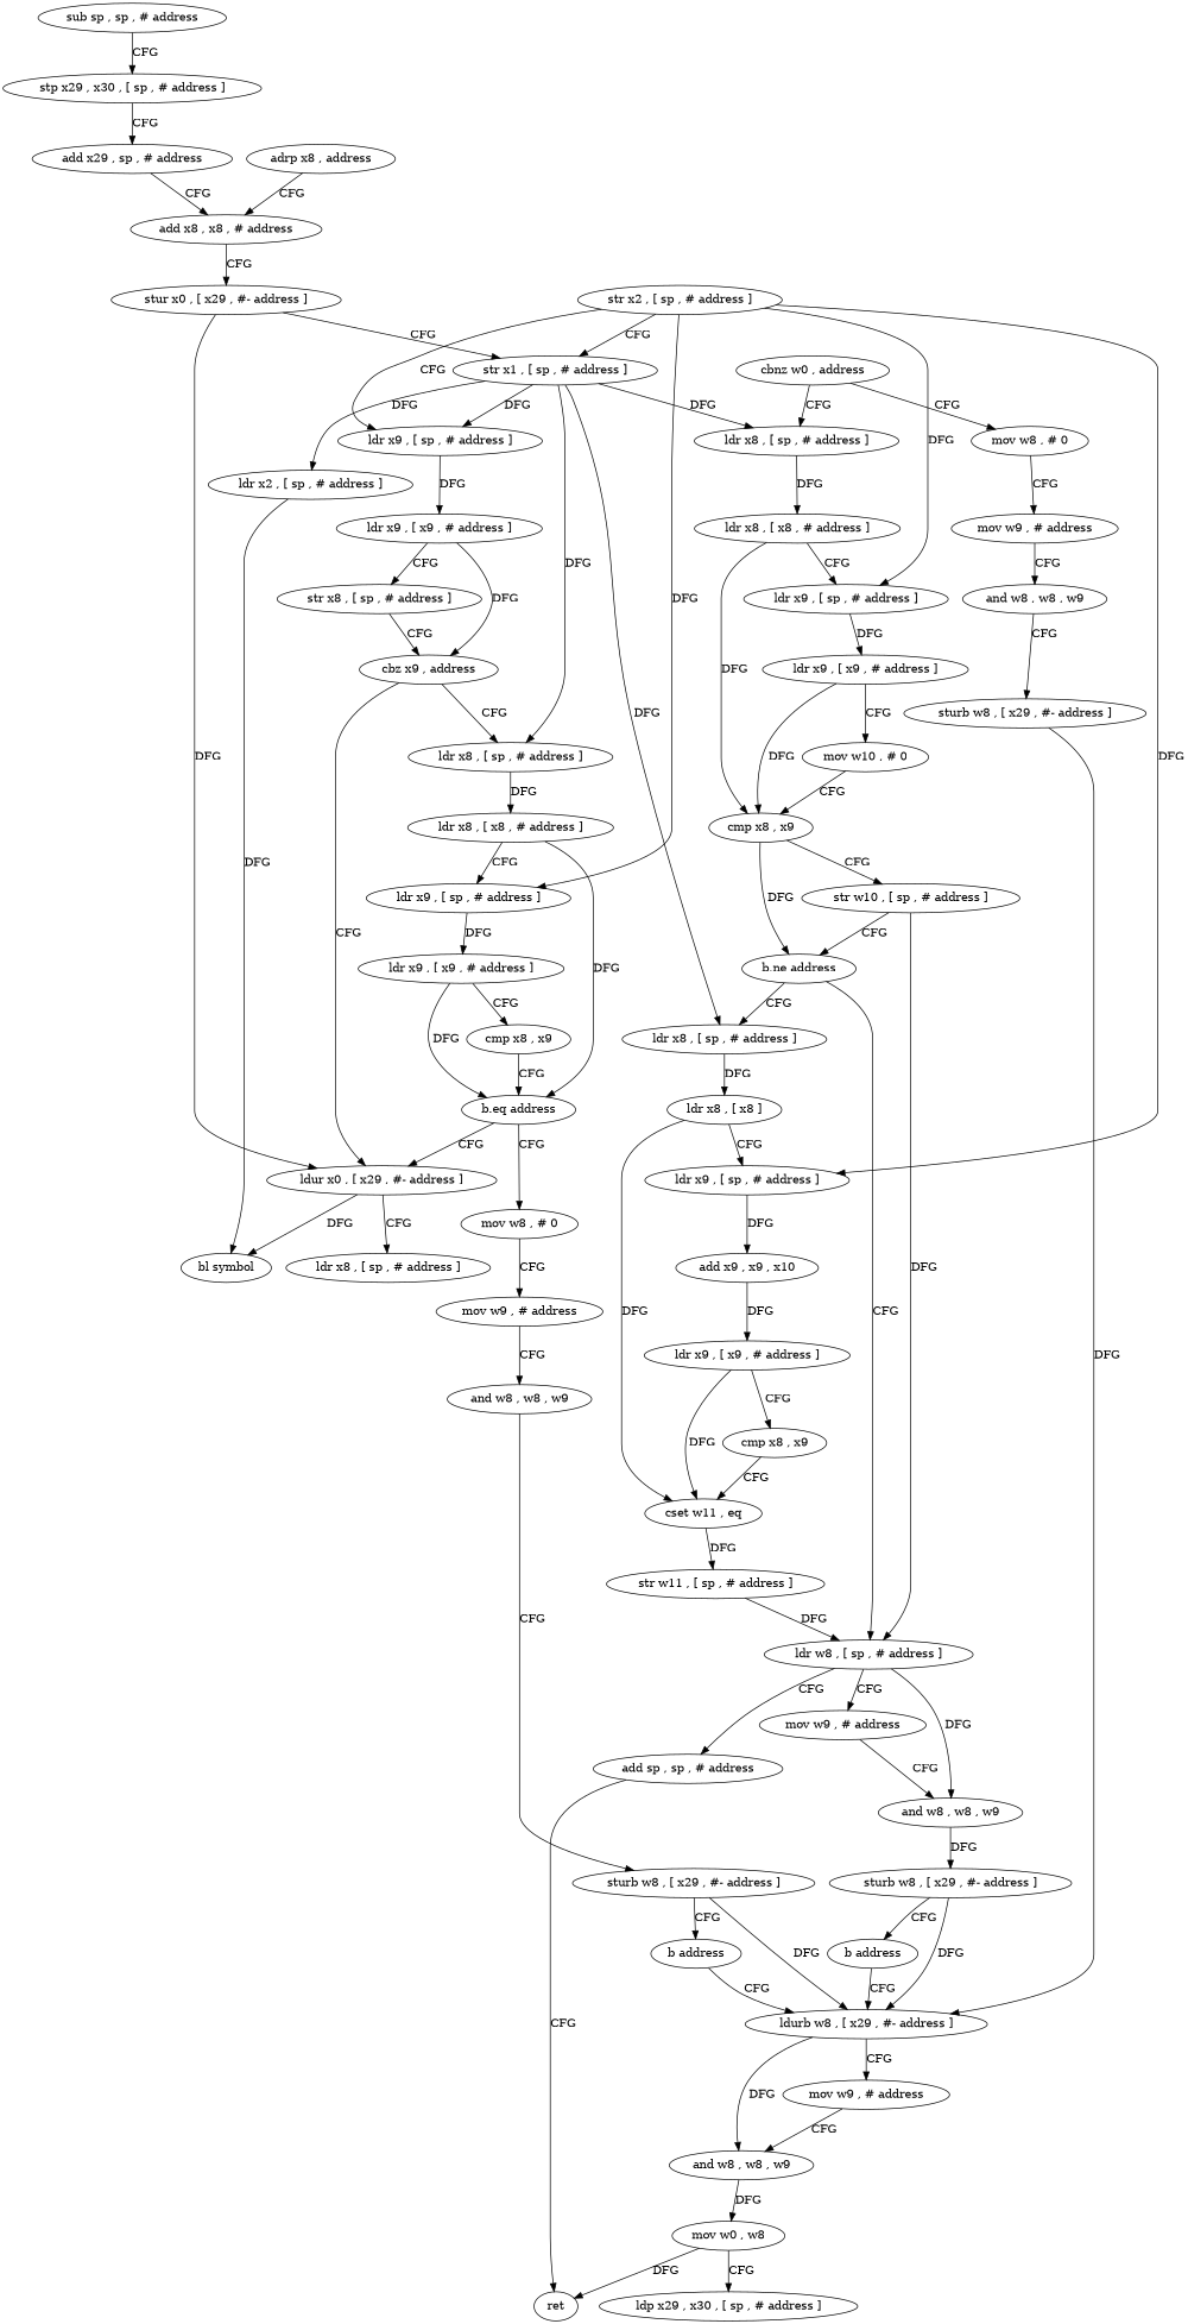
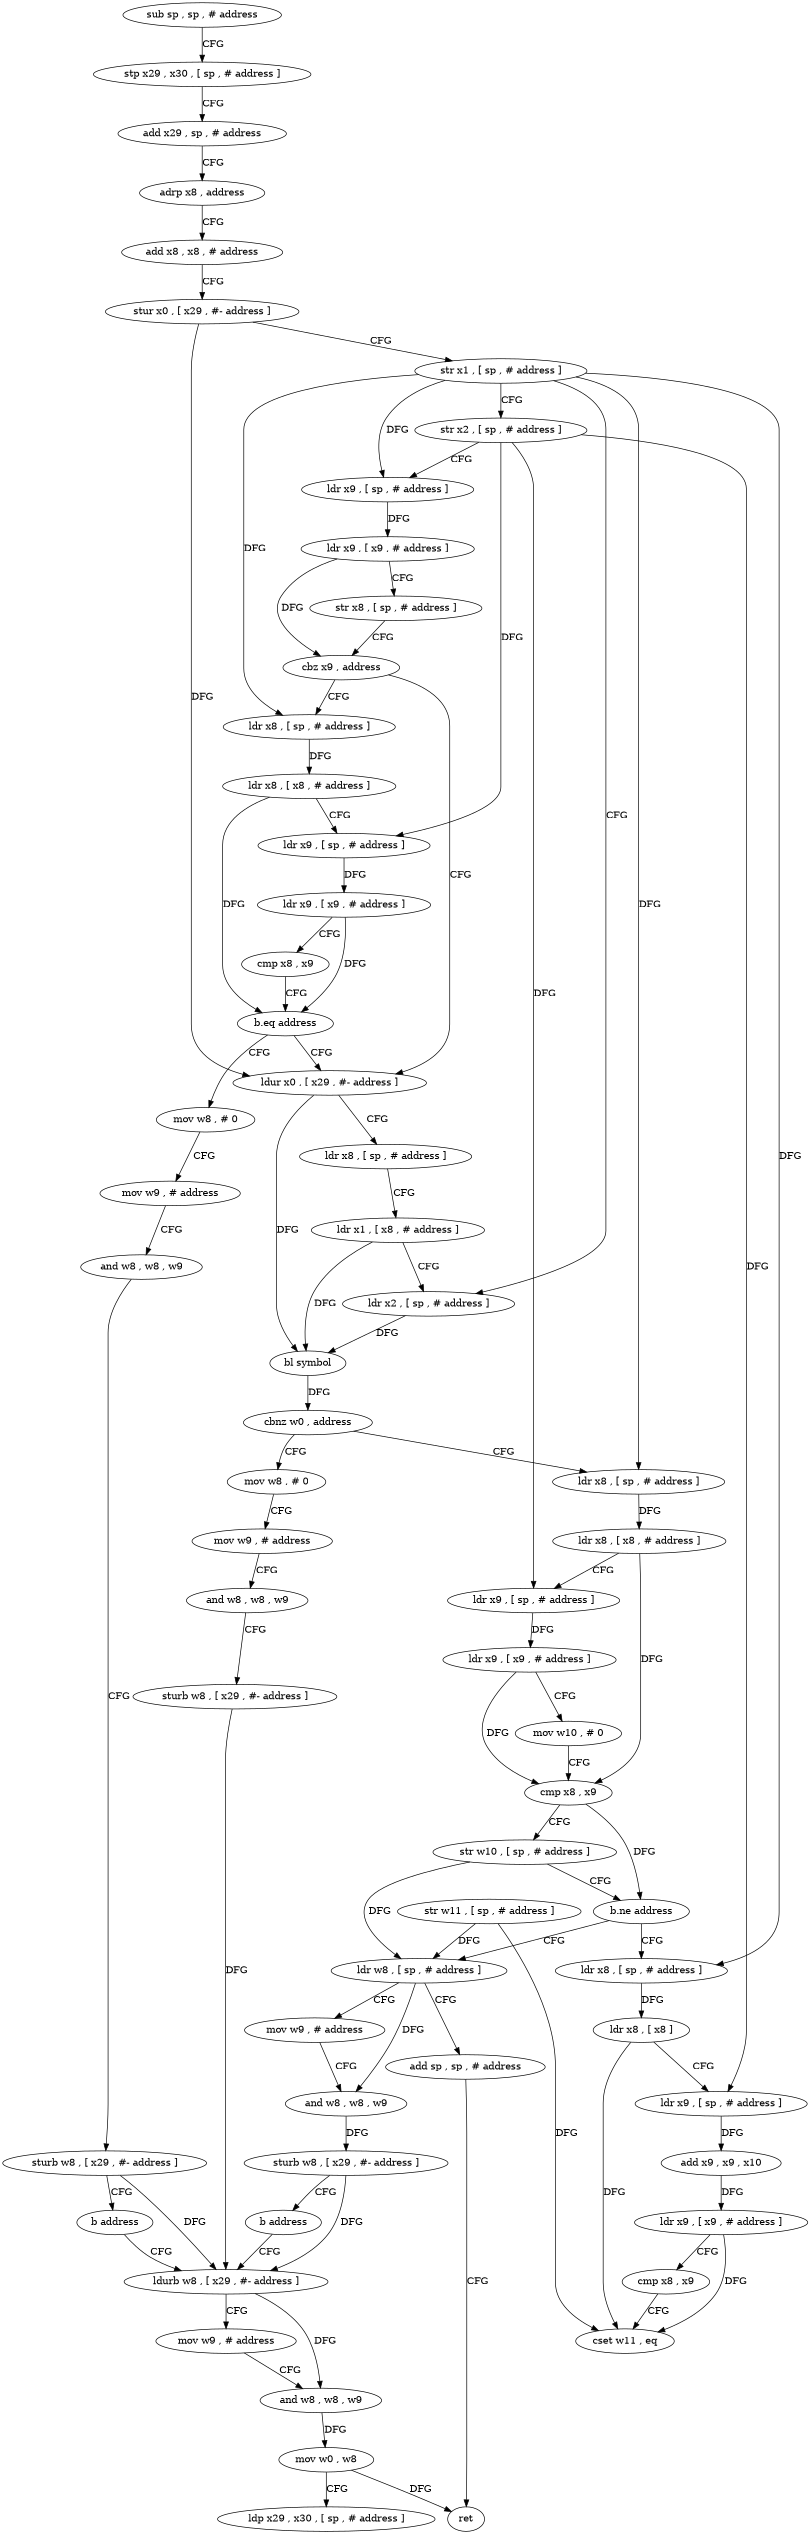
  digraph {
    n1 [label="sub sp , sp , # address"]
    n2 [label="stp x29 , x30 , [ sp , # address ]"]
    n3 [label="add x29 , sp , # address"]
    n4 [label="adrp x8 , address"]
    n5 [label="add x8 , x8 , # address"]
    n6 [label="stur x0 , [ x29 , #- address ]"]
    n7 [label="str x1 , [ sp , # address ]"]
    n8 [label="ldur x0 , [ x29 , #- address ]"]
    n9 [label="str x2 , [ sp , # address ]"]
    n10 [label="ldr x9 , [ sp , # address ]"]
    n11 [label="ldr x8 , [ sp , # address ]"]
    n12 [label="ldr x2 , [ sp , # address ]"]
    n13 [label="ldr x8 , [ sp , # address ]"]
    n14 [label="ldr x8 , [ sp , # address ]"]
    n15 [label="ldr x8 , [ sp , # address ]"]
    n16 [label="bl symbol"]
    n17 [label="ldr x9 , [ sp , # address ]"]
    n18 [label="ldr x9 , [ sp , # address ]"]
    n19 [label="ldr x9 , [ sp , # address ]"]
    n20 [label="ldr x9 , [ x9 , # address ]"]
    n21 [label="ldr x8 , [ x8 , # address ]"]
    n22 [label="ldr x8 , [ x8 , # address ]"]
    n23 [label="ldr x8 , [ x8 ]"]
    n24 [label="ldr x9 , [ x9 , # address ]"]
    n25 [label="ldr x9 , [ x9 , # address ]"]
    n26 [label="add x9 , x9 , x10"]
    n27 [label="str x8 , [ sp , # address ]"]
    n28 [label="cbz x9 , address"]
+   n29 [label="ldr x1 , [ x8 , # address ]"]
    n30 [label="cbnz w0 , address"]
    n31 [label="b.eq address"]
    n32 [label="mov w8 , # 0"]
    n33 [label="mov w9 , # address"]
    n34 [label="and w8 , w8 , w9"]
    n35 [label="cmp x8 , x9"]
    n36 [label="mov w8 , # 0"]
    n37 [label="cmp x8 , x9"]
    n38 [label="mov w9 , # address"]
    n39 [label="and w8 , w8 , w9"]
    n40 [label="sturb w8 , [ x29 , #- address ]"]
    n41 [label="ldurb w8 , [ x29 , #- address ]"]
    n42 [label="mov w9 , # address"]
    n43 [label="and w8 , w8 , w9"]
    n44 [label="mov w0 , w8"]
    n45 [label="str w10 , [ sp , # address ]"]
    n46 [label="b.ne address"]
    n47 [label="mov w10 , # 0"]
    n48 [label="ldr w8 , [ sp , # address ]"]
    n49 [label="mov w9 , # address"]
    n50 [label="and w8 , w8 , w9"]
    n51 [label="add sp , sp , # address"]
    n52 [label="sturb w8 , [ x29 , #- address ]"]
    n53 [label="cset w11 , eq"]
    n54 [label="sturb w8 , [ x29 , #- address ]"]
    n55 [label="b address"]
    n56 [label="b address"]
    n57 [label="str w11 , [ sp , # address ]"]
    n58 [label="ldr x9 , [ x9 , # address ]"]
    n59 [label="cmp x8 , x9"]
    n60 [label="ldp x29 , x30 , [ sp , # address ]"]
    n61 [label=ret]
    n1 -> n2 [label=CFG]
    n2 -> n3 [label=CFG]
-   n3 -> n5 [label=CFG]
+   n3 -> n4 [label=CFG]
    n4 -> n5 [label=CFG]
    n5 -> n6 [label=CFG]
    n6 -> n7 [label=CFG]
    n6 -> n8 [label=DFG]
-   n9 -> n7 [label=CFG]
+   n7 -> n9 [label=CFG]
    n7 -> n10 [label=DFG]
    n7 -> n11 [label=DFG]
-   n7 -> n12 [label=DFG]
+   n7 -> n12 [label=CFG]
    n7 -> n13 [label=DFG]
    n7 -> n14 [label=DFG]
    n8 -> n15 [label=CFG]
    n8 -> n16 [label=DFG]
    n9 -> n10 [label=CFG]
    n9 -> n17 [label=DFG]
    n9 -> n18 [label=DFG]
    n9 -> n19 [label=DFG]
    n10 -> n20 [label=DFG]
    n11 -> n21 [label=DFG]
    n12 -> n16 [label=DFG]
    n13 -> n22 [label=DFG]
    n14 -> n23 [label=DFG]
+   n15 -> n29 [label=CFG]
+   n16 -> n30 [label=DFG]
    n17 -> n24 [label=DFG]
    n18 -> n25 [label=DFG]
    n19 -> n26 [label=DFG]
    n20 -> n27 [label=CFG]
    n20 -> n28 [label=DFG]
    n21 -> n17 [label=CFG]
    n21 -> n31 [label=DFG]
    n22 -> n18 [label=CFG]
    n22 -> n35 [label=DFG]
    n23 -> n19 [label=CFG]
    n23 -> n53 [label=DFG]
    n24 -> n31 [label=DFG]
    n24 -> n37 [label=CFG]
    n25 -> n35 [label=DFG]
    n25 -> n47 [label=CFG]
    n26 -> n58 [label=DFG]
    n27 -> n28 [label=CFG]
    n28 -> n8 [label=CFG]
    n28 -> n11 [label=CFG]
+   n29 -> n12 [label=CFG]
+   n29 -> n16 [label=DFG]
    n30 -> n13 [label=CFG]
    n30 -> n32 [label=CFG]
    n31 -> n8 [label=CFG]
    n31 -> n36 [label=CFG]
    n32 -> n33 [label=CFG]
    n33 -> n34 [label=CFG]
    n34 -> n40 [label=CFG]
    n35 -> n45 [label=CFG]
    n35 -> n46 [label=DFG]
    n36 -> n38 [label=CFG]
    n37 -> n31 [label=CFG]
    n38 -> n39 [label=CFG]
    n39 -> n54 [label=CFG]
    n40 -> n41 [label=DFG]
    n41 -> n42 [label=CFG]
    n41 -> n43 [label=DFG]
    n42 -> n43 [label=CFG]
    n43 -> n44 [label=DFG]
    n44 -> n60 [label=CFG]
    n44 -> n61 [label=DFG]
    n45 -> n46 [label=CFG]
    n45 -> n48 [label=DFG]
    n46 -> n14 [label=CFG]
    n46 -> n48 [label=CFG]
    n47 -> n35 [label=CFG]
    n48 -> n49 [label=CFG]
    n48 -> n50 [label=DFG]
    n48 -> n51 [label=CFG]
    n49 -> n50 [label=CFG]
    n50 -> n52 [label=DFG]
    n51 -> n61 [label=CFG]
    n52 -> n41 [label=DFG]
    n52 -> n56 [label=CFG]
-   n53 -> n57 [label=DFG]
+   n57 -> n53 [label=DFG]
    n54 -> n41 [label=DFG]
    n54 -> n55 [label=CFG]
    n55 -> n41 [label=CFG]
    n56 -> n41 [label=CFG]
    n57 -> n48 [label=DFG]
    n58 -> n53 [label=DFG]
    n58 -> n59 [label=CFG]
    n59 -> n53 [label=CFG]
  }
